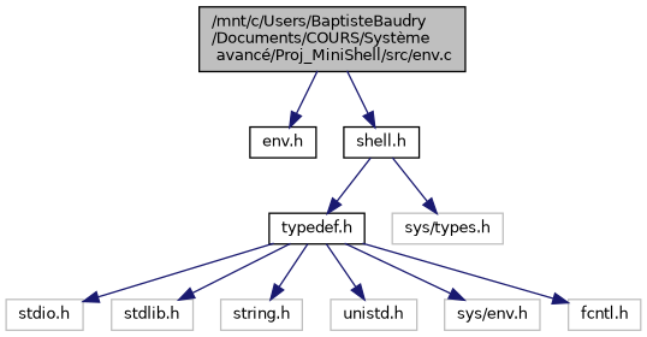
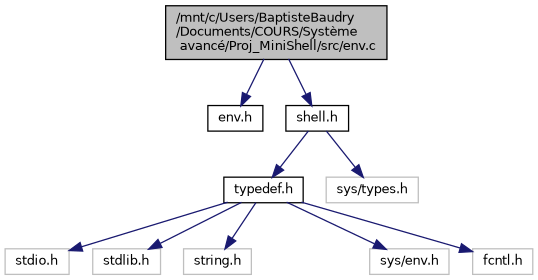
  digraph {
    node [color=grey75 fillcolor=white fontname=Helvetica fontsize=10 shape=record style=filled]
    edge [color=midnightblue fontname=Helvetica fontsize=10 labelfontname=Helvetica labelfontsize=10 style=solid]
    n1 [color=black fillcolor=grey75 fontcolor=black height=0.2 label="/mnt/c/Users/BaptisteBaudry\l/Documents/COURS/Système\l avancé/Proj_MiniShell/src/env.c" width=0.4]
    n2 [color=black height=0.2 label="env.h" width=0.4]
    n3 [color=black height=0.2 label="shell.h" width=0.4]
    n4 [color=black height=0.2 label="typedef.h" width=0.4]
    n5 [height=0.2 label="sys/types.h" width=0.4]
    n6 [height=0.2 label="stdio.h" width=0.4]
    n7 [height=0.2 label="stdlib.h" width=0.4]
    n8 [height=0.2 label="string.h" width=0.4]
-   n9 [height=0.2 label="unistd.h" width=0.4]
    n10 [height=0.2 label="sys/env.h" width=0.4]
    n11 [height=0.2 label="fcntl.h" width=0.4]
    n1 -> n2
    n1 -> n3
    n3 -> n4
    n3 -> n5
    n4 -> n6
    n4 -> n7
    n4 -> n8
-   n4 -> n9
    n4 -> n10
    n4 -> n11
  }
